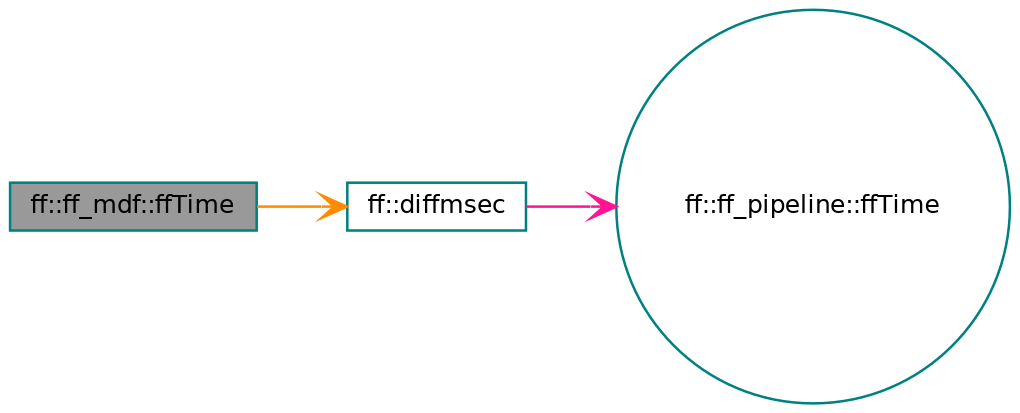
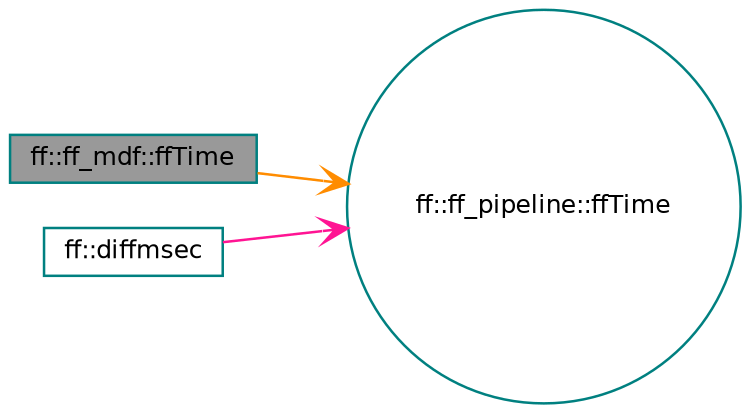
  digraph {
    rankdir=LR
    node [color=teal fillcolor=white fontname=Helvetica fontsize=10 shape=box style=filled]
    edge [arrowhead=vee fontname=Helvetica fontsize=10 labelfontname=Helvetica labelfontsize=10 style=solid]
    n1 [fillcolor=grey60 fontcolor=black height=0.2 label="ff::ff_mdf::ffTime" width=0.4]
    n2 [height=0.2 label="ff::ff_pipeline::ffTime" shape=circle width=0.4]
    n3 [height=0.2 label="ff::diffmsec" width=0.4]
-   n1 -> n3 [color=darkorange]
+   n1 -> n2 [color=darkorange]
    n3 -> n2 [color=deeppink]
  }
